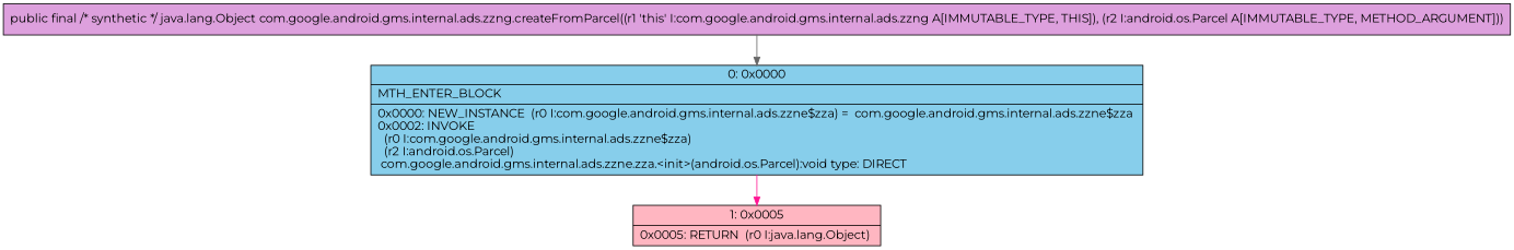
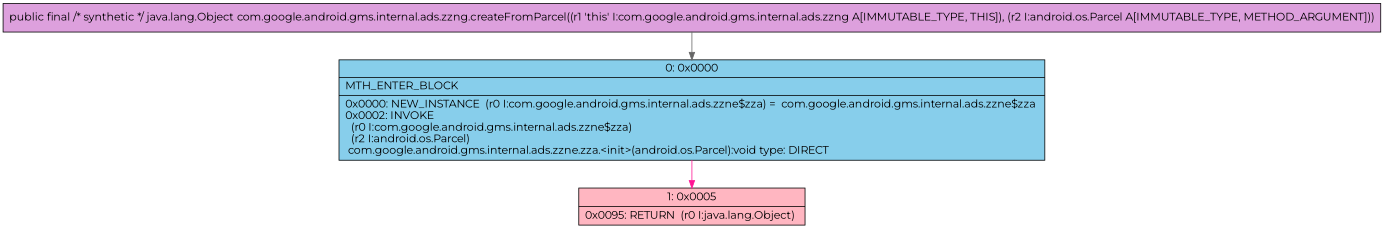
  digraph {
    fontname=Montserrat
    node [shape=record style=filled fontname=Montserrat]
    edge [fontname=Montserrat]
    n1 [label="{0\:\ 0x0000|MTH_ENTER_BLOCK\l|0x0000: NEW_INSTANCE  (r0 I:com.google.android.gms.internal.ads.zzne$zza) =  com.google.android.gms.internal.ads.zzne$zza \l0x0002: INVOKE  \l  (r0 I:com.google.android.gms.internal.ads.zzne$zza)\l  (r2 I:android.os.Parcel)\l com.google.android.gms.internal.ads.zzne.zza.\<init\>(android.os.Parcel):void type: DIRECT \l}" fillcolor=skyblue]
-   n2 [label="{1\:\ 0x0005|0x0005: RETURN  (r0 I:java.lang.Object) \l}" fillcolor=lightpink]
+   n2 [label="{1\:\ 0x0005|0x0095: RETURN  (r0 I:java.lang.Object) \l}" fillcolor=lightpink]
    n3 [label="{public final \/* synthetic *\/ java.lang.Object com.google.android.gms.internal.ads.zzng.createFromParcel((r1 'this' I:com.google.android.gms.internal.ads.zzng A[IMMUTABLE_TYPE, THIS]), (r2 I:android.os.Parcel A[IMMUTABLE_TYPE, METHOD_ARGUMENT])) }" fillcolor=plum]
    n1 -> n2 [color=deeppink]
    n3 -> n1 [color=gray40]
  }
